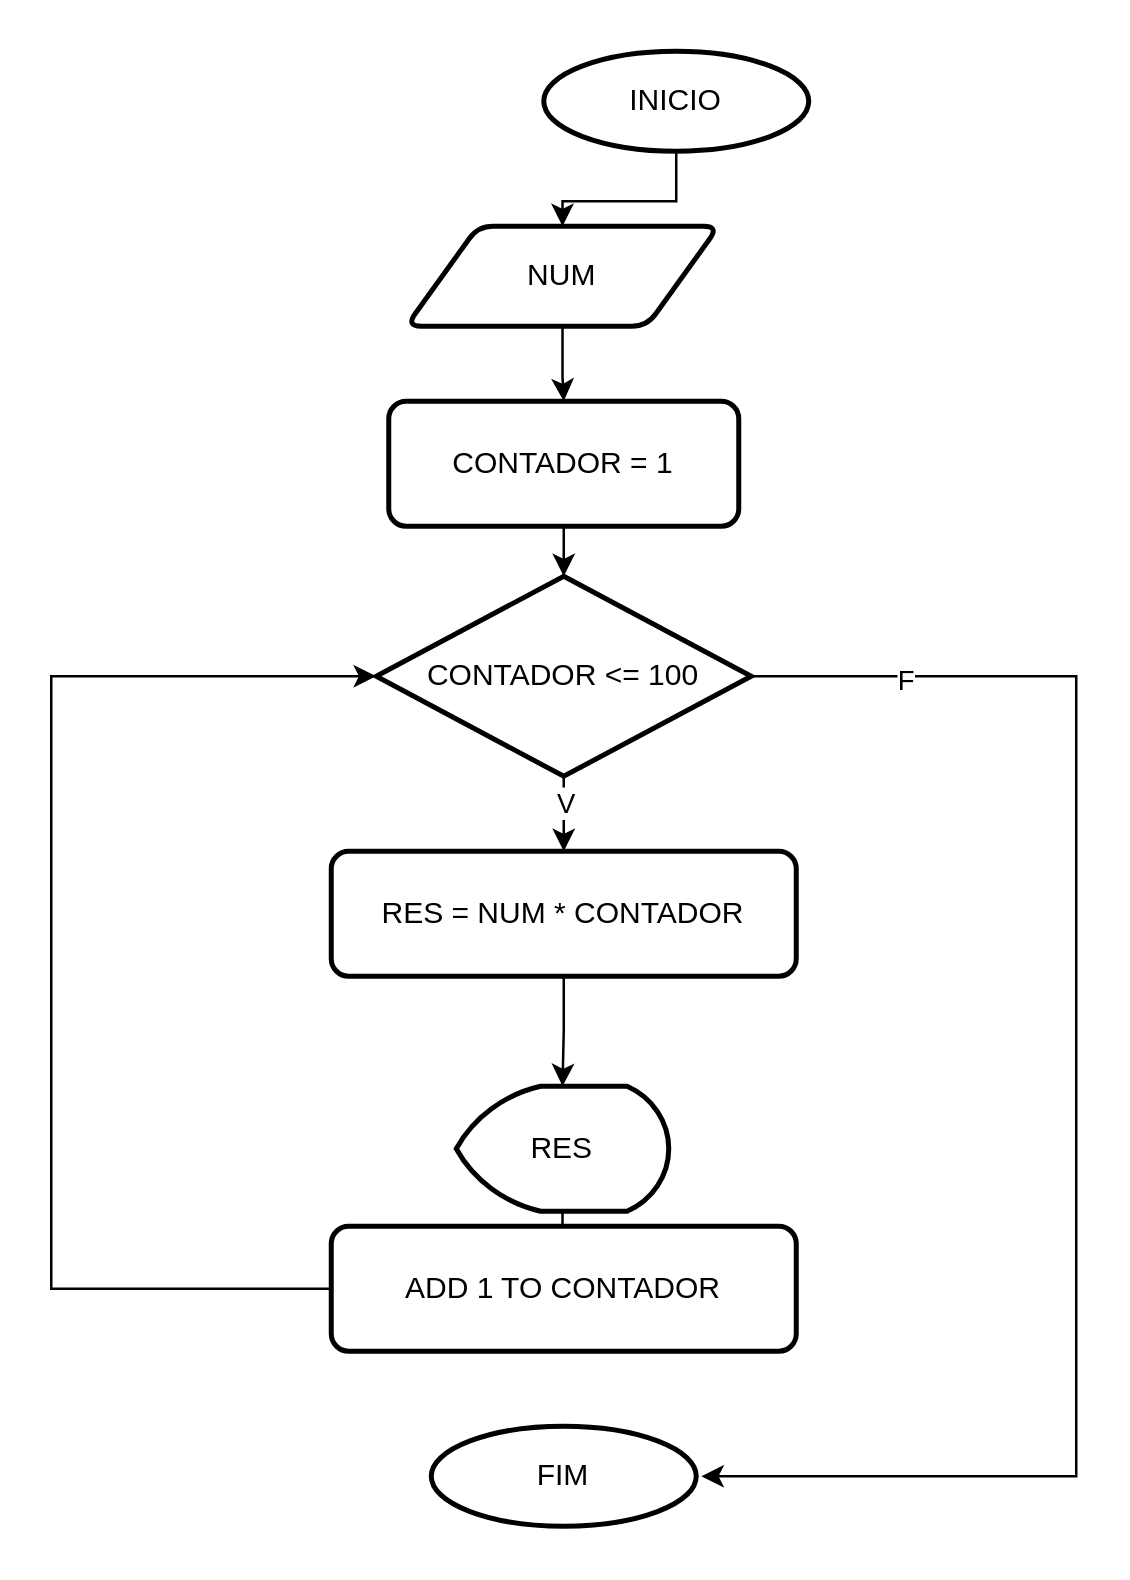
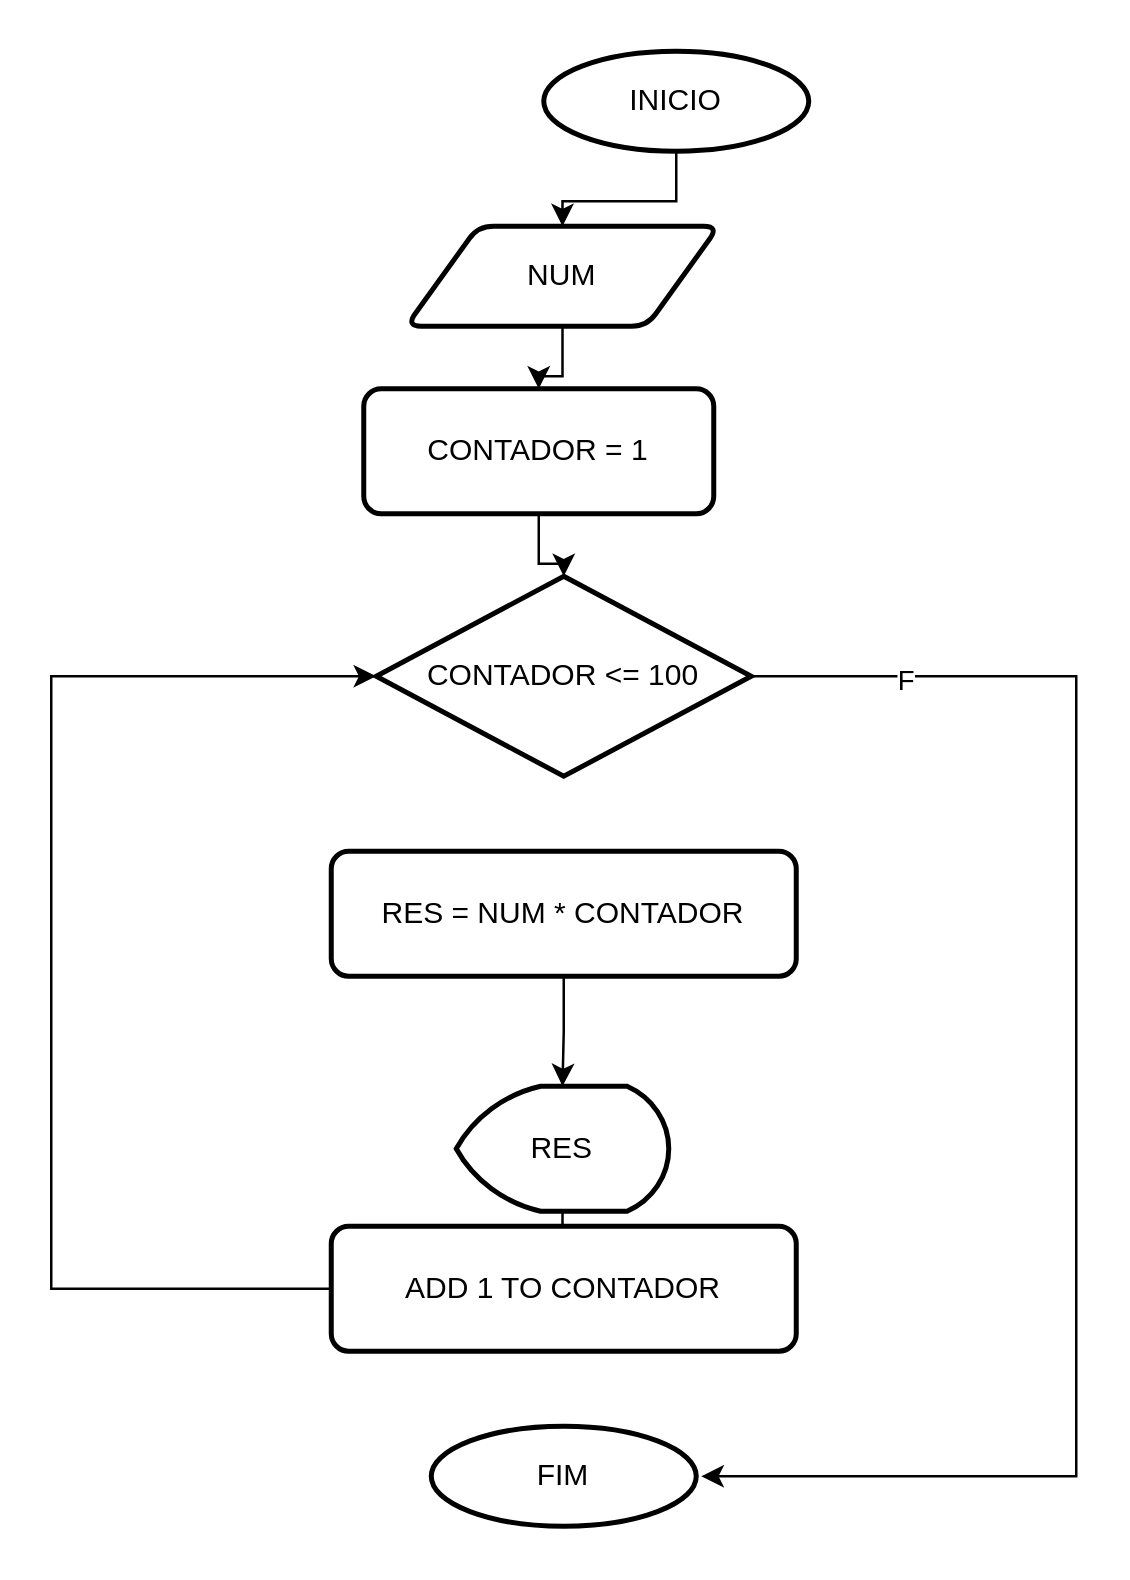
  <mxCell id="0" />
  <mxCell id="1" parent="0" />
  <mxCell id="2" style="edgeStyle=orthogonalEdgeStyle;rounded=0;orthogonalLoop=1;jettySize=auto;html=1;" edge="1" parent="1" source="3" target="6"><mxGeometry relative="1" as="geometry" /></mxCell>
  <mxCell id="3" value="INICIO" style="strokeWidth=2;html=1;shape=mxgraph.flowchart.start_1;whiteSpace=wrap;" vertex="1" parent="1"><mxGeometry x="217" y="20" width="106" height="40" as="geometry" /></mxCell>
  <mxCell id="4" value="FIM" style="strokeWidth=2;html=1;shape=mxgraph.flowchart.start_1;whiteSpace=wrap;" vertex="1" parent="1"><mxGeometry x="172" y="570" width="106" height="40" as="geometry" /></mxCell>
  <mxCell id="5" style="edgeStyle=orthogonalEdgeStyle;rounded=0;orthogonalLoop=1;jettySize=auto;html=1;" edge="1" parent="1" source="6" target="8"><mxGeometry relative="1" as="geometry" /></mxCell>
  <mxCell id="6" value="NUM" style="shape=parallelogram;html=1;strokeWidth=2;perimeter=parallelogramPerimeter;whiteSpace=wrap;rounded=1;arcSize=12;size=0.23;" vertex="1" parent="1"><mxGeometry x="162" y="90" width="125" height="40" as="geometry" /></mxCell>
  <mxCell id="7" style="edgeStyle=orthogonalEdgeStyle;rounded=0;orthogonalLoop=1;jettySize=auto;html=1;" edge="1" parent="1" source="8" target="11"><mxGeometry relative="1" as="geometry" /></mxCell>
- <mxCell id="8" value="CONTADOR = 1" style="rounded=1;whiteSpace=wrap;html=1;absoluteArcSize=1;arcSize=14;strokeWidth=2;" vertex="1" parent="1"><mxGeometry x="155" y="160" width="140" height="50" as="geometry" /></mxCell>
- <mxCell id="9" style="edgeStyle=orthogonalEdgeStyle;rounded=0;orthogonalLoop=1;jettySize=auto;html=1;" edge="1" parent="1" source="11" target="12"><mxGeometry relative="1" as="geometry" /></mxCell>
- <mxCell id="10" value="V" style="edgeLabel;html=1;align=center;verticalAlign=middle;resizable=0;points=[];" vertex="1" connectable="0" parent="9"><mxGeometry x="-0.795" y="2" relative="1" as="geometry"><mxPoint x="-2" y="5" as="offset" /></mxGeometry></mxCell>
+ <mxCell id="8" value="CONTADOR = 1" style="rounded=1;whiteSpace=wrap;html=1;absoluteArcSize=1;arcSize=14;strokeWidth=2;" vertex="1" parent="1"><mxGeometry x="145" y="155" width="140" height="50" as="geometry" /></mxCell>
  <mxCell id="11" value="CONTADOR &amp;lt;= 100" style="strokeWidth=2;html=1;shape=mxgraph.flowchart.decision;whiteSpace=wrap;" vertex="1" parent="1"><mxGeometry x="150" y="230" width="150" height="80" as="geometry" /></mxCell>
  <mxCell id="12" value="RES = NUM * CONTADOR" style="rounded=1;whiteSpace=wrap;html=1;absoluteArcSize=1;arcSize=14;strokeWidth=2;" vertex="1" parent="1"><mxGeometry x="132" y="340" width="186" height="50" as="geometry" /></mxCell>
  <mxCell id="13" value="" style="edgeStyle=orthogonalEdgeStyle;rounded=0;orthogonalLoop=1;jettySize=auto;html=1;" edge="1" parent="1" source="14" target="16"><mxGeometry relative="1" as="geometry" /></mxCell>
  <mxCell id="14" value="RES" style="strokeWidth=2;html=1;shape=mxgraph.flowchart.display;whiteSpace=wrap;" vertex="1" parent="1"><mxGeometry x="182" y="434" width="85" height="50" as="geometry" /></mxCell>
  <mxCell id="15" style="edgeStyle=orthogonalEdgeStyle;rounded=0;orthogonalLoop=1;jettySize=auto;html=1;entryX=0;entryY=0.5;entryDx=0;entryDy=0;entryPerimeter=0;" edge="1" parent="1" source="16" target="11"><mxGeometry relative="1" as="geometry"><Array as="points"><mxPoint x="20" y="515" /><mxPoint x="20" y="270" /></Array></mxGeometry></mxCell>
  <mxCell id="16" value="ADD 1 TO CONTADOR" style="rounded=1;whiteSpace=wrap;html=1;absoluteArcSize=1;arcSize=14;strokeWidth=2;" vertex="1" parent="1"><mxGeometry x="132" y="490" width="186" height="50" as="geometry" /></mxCell>
  <mxCell id="17" style="edgeStyle=orthogonalEdgeStyle;rounded=0;orthogonalLoop=1;jettySize=auto;html=1;exitX=0.5;exitY=1;exitDx=0;exitDy=0;entryX=0.5;entryY=0;entryDx=0;entryDy=0;entryPerimeter=0;" edge="1" parent="1" source="12" target="14"><mxGeometry relative="1" as="geometry" /></mxCell>
  <mxCell id="18" style="edgeStyle=orthogonalEdgeStyle;rounded=0;orthogonalLoop=1;jettySize=auto;html=1;" edge="1" parent="1" source="11"><mxGeometry relative="1" as="geometry"><mxPoint x="280" y="590" as="targetPoint" /><Array as="points"><mxPoint x="430" y="270" /><mxPoint x="430" y="590" /></Array></mxGeometry></mxCell>
  <mxCell id="19" value="F" style="edgeLabel;html=1;align=center;verticalAlign=middle;resizable=0;points=[];" vertex="1" connectable="0" parent="18"><mxGeometry x="-0.797" y="-1" relative="1" as="geometry"><mxPoint as="offset" /></mxGeometry></mxCell>
